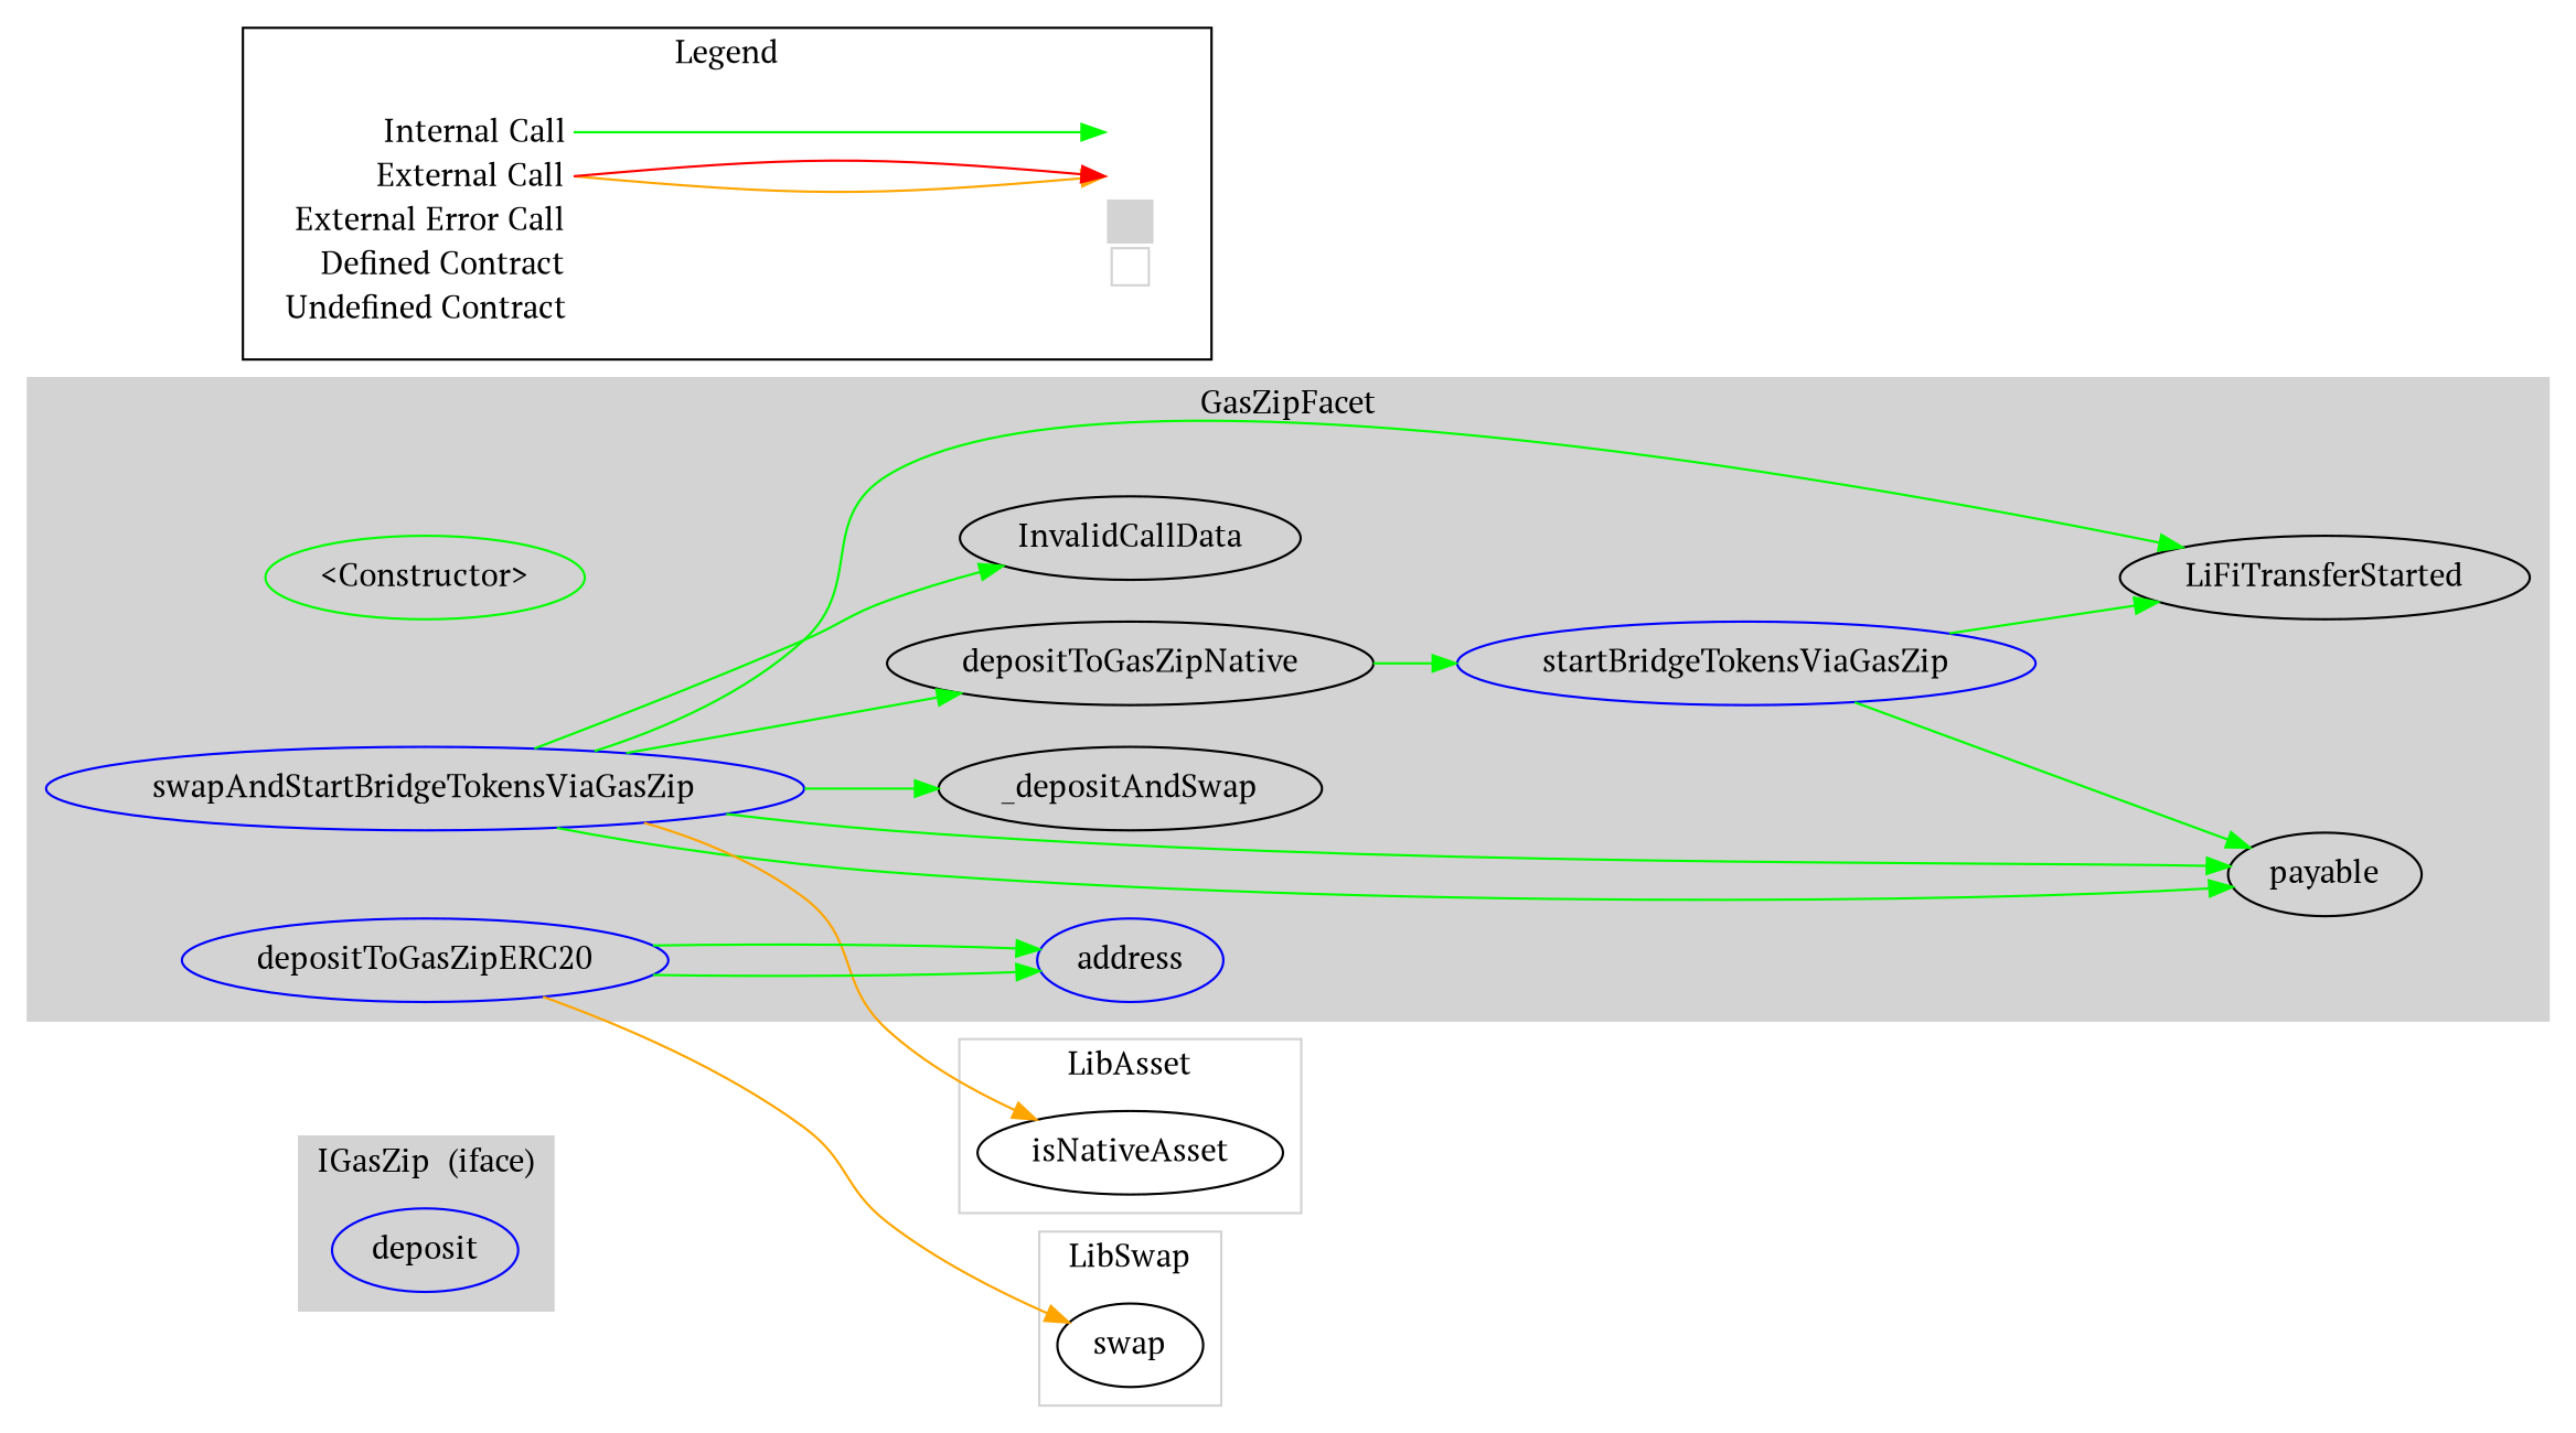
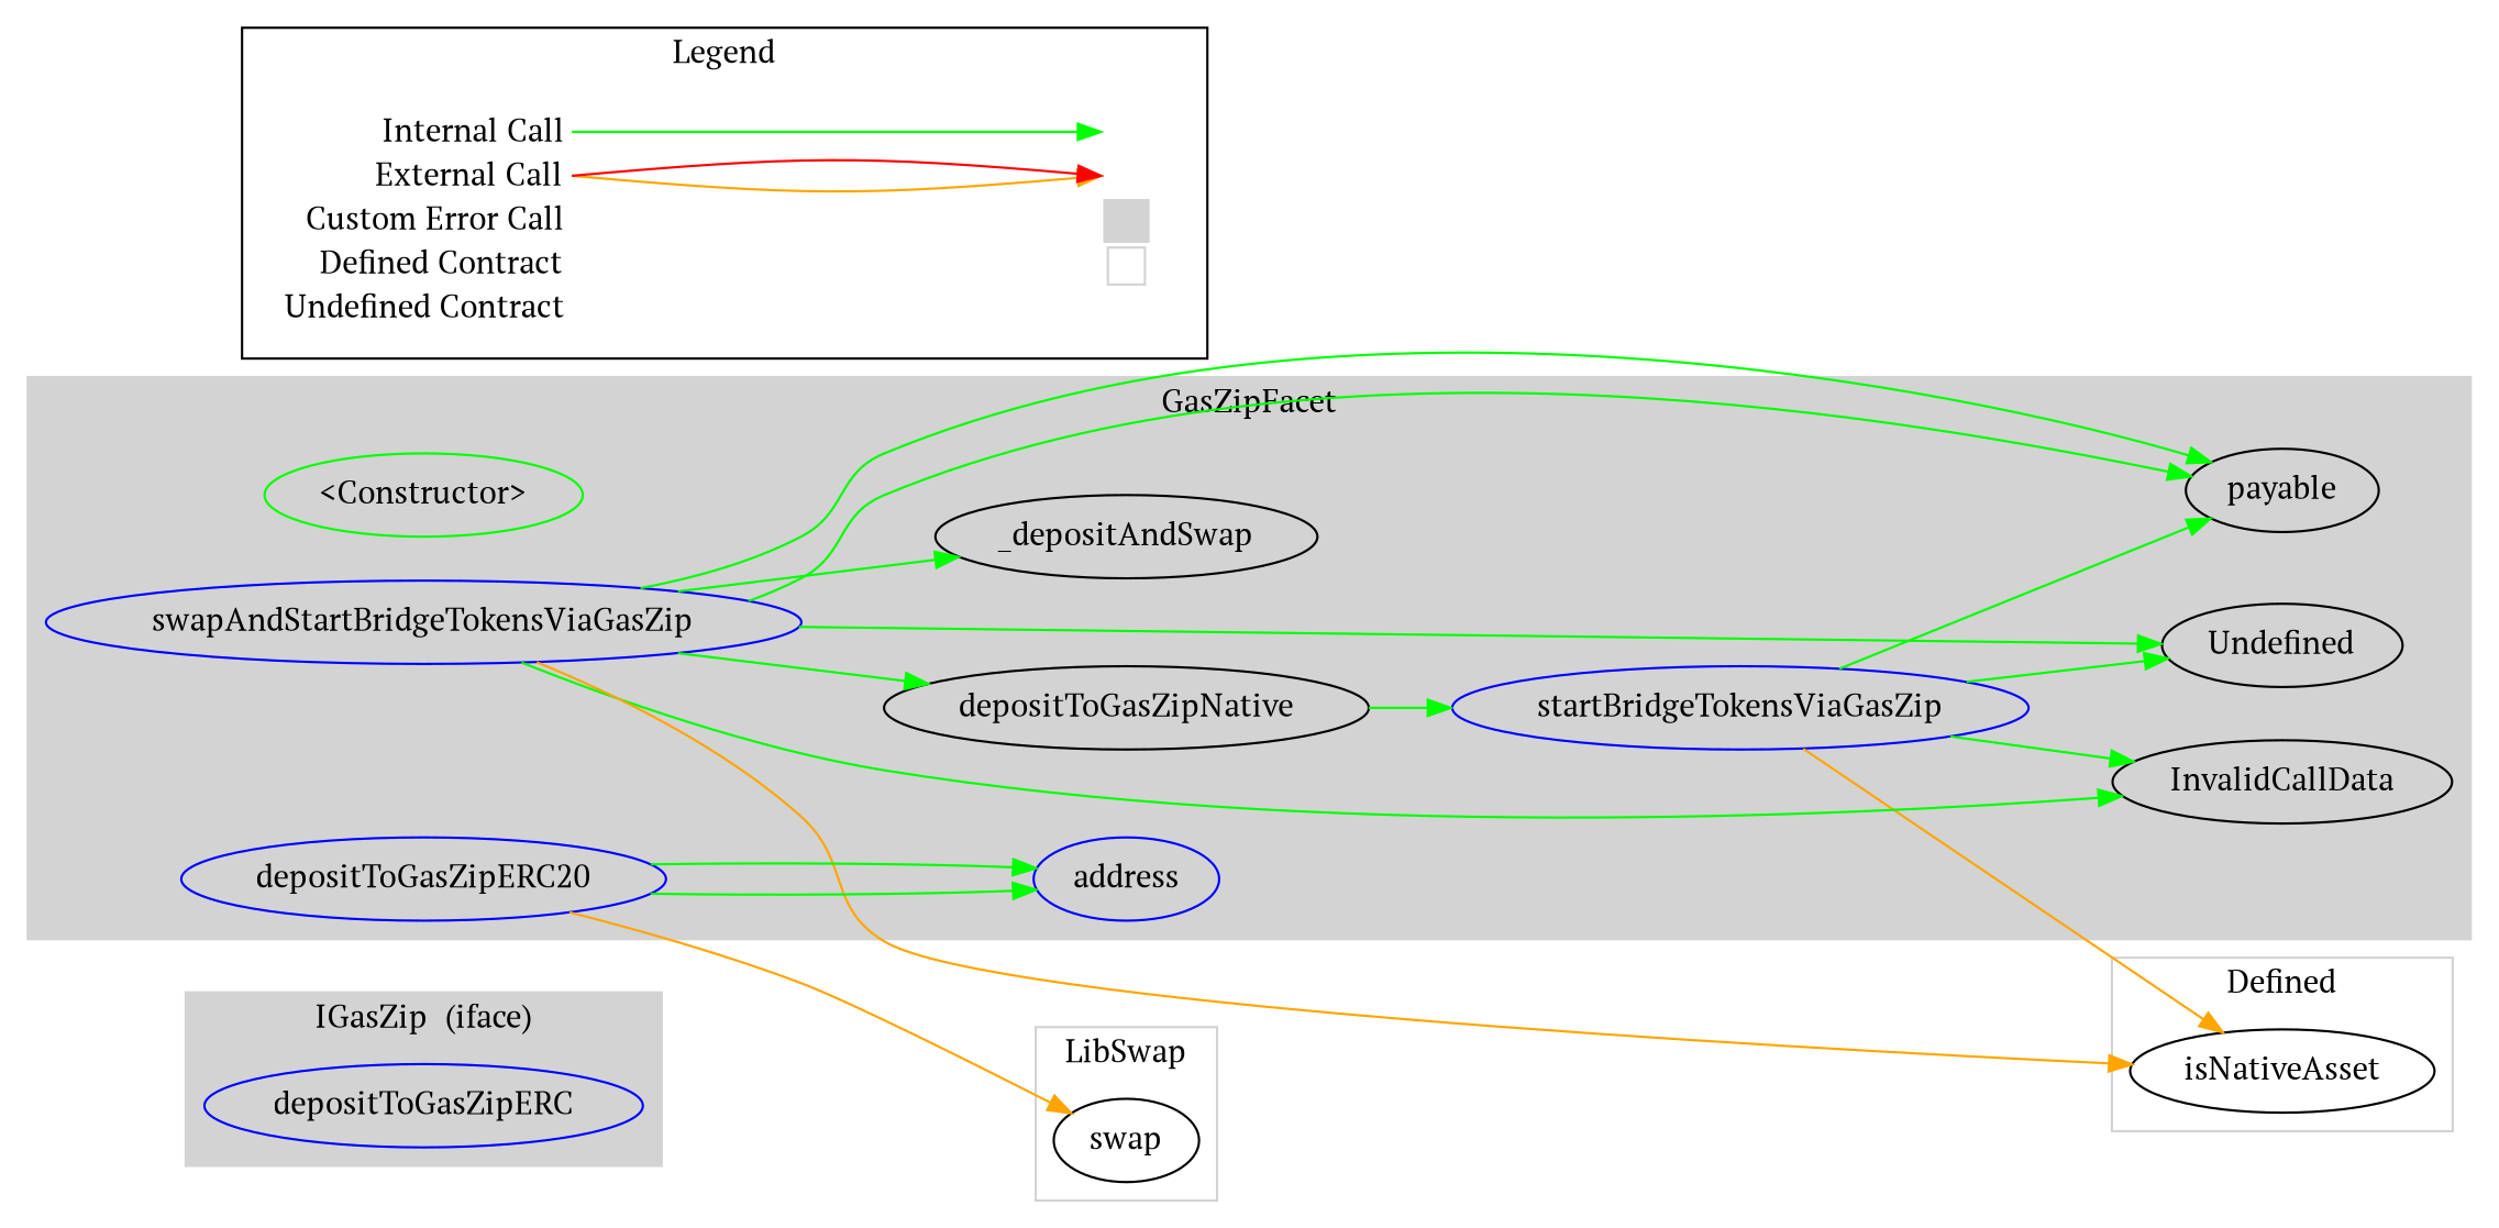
  digraph {
    compound=true
    fontname="PT Serif"
    rankdir=LR
    node [fontname="PT Serif"]
    edge [color=green fontname="PT Serif"]
-   n1 [color=blue label=deposit]
+   n1 [color=blue label=depositToGasZipERC]
    n2 [color=green label="<Constructor>"]
    n3 [color=blue label=startBridgeTokensViaGasZip]
    n4 [color=blue label=swapAndStartBridgeTokensViaGasZip]
    n5 [color=blue label=depositToGasZipERC20]
    n6 [label=depositToGasZipNative]
    n7 [label=InvalidCallData]
-   n8 [label=LiFiTransferStarted]
+   n8 [label=Undefined]
    n9 [label=payable]
    n10 [label=_depositAndSwap]
    n11 [color=blue label=address]
    n12 [label=isNativeAsset]
    n13 [label=swap]
-   n14 [label=<<table border="0" cellpadding="2" cellspacing="0" cellborder="0">   <tr><td align="right" port="i1">Internal Call</td></tr>   <tr><td align="right" port="i2">External Call</td></tr>   <tr><td align="right" port="i2">External Error Call</td></tr>   <tr><td align="right" port="i3">Defined Contract</td></tr>   <tr><td align="right" port="i4">Undefined Contract</td></tr>   </table>> shape=plaintext]
+   n14 [label=<<table border="0" cellpadding="2" cellspacing="0" cellborder="0">   <tr><td align="right" port="i1">Internal Call</td></tr>   <tr><td align="right" port="i2">External Call</td></tr>   <tr><td align="right" port="i2">Custom Error Call</td></tr>   <tr><td align="right" port="i3">Defined Contract</td></tr>   <tr><td align="right" port="i4">Undefined Contract</td></tr>   </table>> shape=plaintext]
    n15 [label=<<table border="0" cellpadding="2" cellspacing="0" cellborder="0">   <tr><td port="i1">&nbsp;&nbsp;&nbsp;</td></tr>   <tr><td port="i2">&nbsp;&nbsp;&nbsp;</td></tr>   <tr><td port="i3" bgcolor="lightgray">&nbsp;&nbsp;&nbsp;</td></tr>   <tr><td port="i4">     <table border="1" cellborder="0" cellspacing="0" cellpadding="7" color="lightgray">       <tr>        <td></td>       </tr>      </table>   </td></tr>   </table>> shape=plaintext]
    subgraph cluster_1 {
      bgcolor=lightgray
      color=lightgray
      label="IGasZip  (iface)"
      style=filled
      n1
    }
    subgraph cluster_2 {
      bgcolor=lightgray
      color=lightgray
      label=GasZipFacet
      style=filled
      n2
      n3
      n4
      n5
      n6
      n7
      n8
      n9
      n10
      n11
    }
    subgraph cluster_3 {
      color=lightgray
-     label=LibAsset
+     label=Defined
      n12
    }
    subgraph cluster_4 {
      color=lightgray
      label=LibSwap
      n13
    }
    subgraph cluster_5 {
      label=Legend
      n14
      n15
    }
+   n3 -> n7
    n3 -> n8
    n3 -> n9
+   n3 -> n12 [color=orange]
    n4 -> n6
    n4 -> n7
    n4 -> n8
    n4 -> n9
    n4 -> n9
    n4 -> n10
    n4 -> n12 [color=orange]
    n5 -> n11
    n5 -> n11
    n5 -> n13 [color=orange]
    n6 -> n3
    n14 -> n15 [headport="i1:w" tailport="i1:e"]
    n14 -> n15 [color=orange headport="i2:w" tailport="i2:e"]
    n14 -> n15 [color=red headport="i2:w" tailport="i2:e"]
  }
